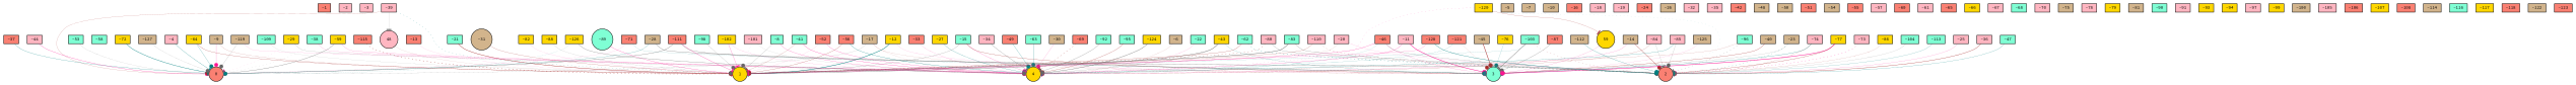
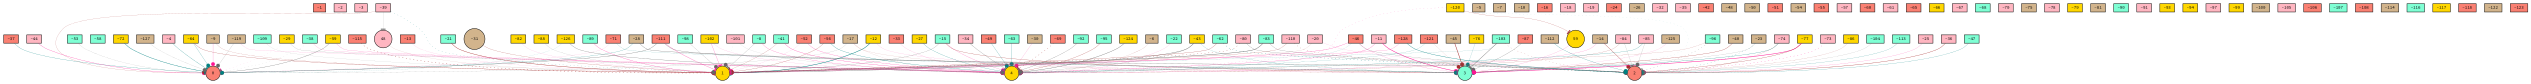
  digraph {
    fontname="Source Code Pro"
    node [fillcolor=lightpink fontname="Source Code Pro" fontsize=9 shape=box style=filled]
    edge [arrowhead=dot color=deeppink fontname="Source Code Pro" style=solid]
    -1 [fillcolor=salmon height=0.2 width=0.2]
    -2 [height=0.2 width=0.2]
    -3 [height=0.2 width=0.2]
    -4 [height=0.2 width=0.2]
    0 [fillcolor=salmon height=0.2 shape=circle width=0.2]
    -5 [fillcolor=tan height=0.2 width=0.2]
    -6 [fillcolor=tan height=0.2 width=0.2]
    4 [fillcolor=gold height=0.2 shape=circle width=0.2]
    -7 [fillcolor=tan height=0.2 width=0.2]
    -8 [fillcolor=aquamarine height=0.2 width=0.2]
    1 [fillcolor=gold height=0.2 shape=circle width=0.2]
    -9 [fillcolor=tan height=0.2 width=0.2]
    -10 [fillcolor=tan height=0.2 width=0.2]
    -11 [height=0.2 width=0.2]
    3 [fillcolor=aquamarine height=0.2 shape=circle width=0.2]
    -12 [fillcolor=gold height=0.2 width=0.2]
    -13 [fillcolor=salmon height=0.2 width=0.2]
    -14 [fillcolor=tan height=0.2 width=0.2]
    2 [fillcolor=salmon height=0.2 shape=circle width=0.2]
    -15 [fillcolor=aquamarine height=0.2 width=0.2]
    -16 [fillcolor=salmon height=0.2 width=0.2]
    -17 [fillcolor=tan height=0.2 width=0.2]
    -18 [height=0.2 width=0.2]
    -19 [height=0.2 width=0.2]
    -20 [height=0.2 width=0.2]
    -21 [fillcolor=aquamarine height=0.2 width=0.2]
    -22 [fillcolor=aquamarine height=0.2 width=0.2]
    -23 [fillcolor=tan height=0.2 width=0.2]
    -24 [fillcolor=salmon height=0.2 width=0.2]
    -25 [height=0.2 width=0.2]
    -26 [fillcolor=tan height=0.2 width=0.2]
    -27 [fillcolor=gold height=0.2 width=0.2]
    -28 [fillcolor=tan height=0.2 width=0.2]
    -29 [fillcolor=gold height=0.2 width=0.2]
    -30 [fillcolor=tan height=0.2 width=0.2]
    -31 [fillcolor=tan height=0.2 shape=circle width=0.2]
    -32 [height=0.2 width=0.2]
    -33 [fillcolor=salmon height=0.2 width=0.2]
    -34 [height=0.2 width=0.2]
    -35 [height=0.2 width=0.2]
    -36 [height=0.2 width=0.2]
    -37 [fillcolor=salmon height=0.2 width=0.2]
    -38 [fillcolor=aquamarine height=0.2 width=0.2]
    -39 [height=0.2 width=0.2]
    48 [height=0.2 shape=circle width=0.2]
    -40 [fillcolor=tan height=0.2 width=0.2]
    -41 [fillcolor=aquamarine height=0.2 width=0.2]
    -42 [fillcolor=salmon height=0.2 width=0.2]
    -43 [fillcolor=gold height=0.2 width=0.2]
    -44 [height=0.2 width=0.2]
    -45 [fillcolor=tan height=0.2 width=0.2]
    -46 [fillcolor=salmon height=0.2 width=0.2]
    -47 [fillcolor=aquamarine height=0.2 width=0.2]
    -48 [fillcolor=tan height=0.2 width=0.2]
    -49 [fillcolor=salmon height=0.2 width=0.2]
    -50 [fillcolor=tan height=0.2 width=0.2]
    -51 [fillcolor=salmon height=0.2 width=0.2]
    -52 [fillcolor=salmon height=0.2 width=0.2]
    -53 [fillcolor=aquamarine height=0.2 width=0.2]
    -54 [fillcolor=tan height=0.2 width=0.2]
    -55 [fillcolor=salmon height=0.2 width=0.2]
    -56 [fillcolor=salmon height=0.2 width=0.2]
    -57 [height=0.2 width=0.2]
    -58 [fillcolor=aquamarine height=0.2 width=0.2]
    -59 [fillcolor=gold height=0.2 width=0.2]
    -60 [fillcolor=salmon height=0.2 width=0.2]
    -61 [height=0.2 width=0.2]
    -62 [fillcolor=aquamarine height=0.2 width=0.2]
    -63 [fillcolor=aquamarine height=0.2 width=0.2]
    -64 [fillcolor=gold height=0.2 width=0.2]
    -65 [fillcolor=salmon height=0.2 width=0.2]
    -66 [fillcolor=gold height=0.2 width=0.2]
    -67 [height=0.2 width=0.2]
    -68 [fillcolor=aquamarine height=0.2 width=0.2]
    -69 [fillcolor=salmon height=0.2 width=0.2]
    -70 [height=0.2 width=0.2]
    -71 [fillcolor=salmon height=0.2 width=0.2]
    -72 [fillcolor=gold height=0.2 width=0.2]
    -73 [height=0.2 width=0.2]
    -74 [height=0.2 width=0.2]
    -75 [fillcolor=tan height=0.2 width=0.2]
    -76 [fillcolor=gold height=0.2 width=0.2]
    -77 [fillcolor=gold height=0.2 width=0.2]
    -78 [height=0.2 width=0.2]
    -79 [fillcolor=gold height=0.2 width=0.2]
    -80 [height=0.2 width=0.2]
    -81 [fillcolor=tan height=0.2 width=0.2]
    -82 [fillcolor=gold height=0.2 width=0.2]
    -83 [fillcolor=aquamarine height=0.2 width=0.2]
    -84 [height=0.2 width=0.2]
    -85 [height=0.2 width=0.2]
    -86 [fillcolor=gold height=0.2 width=0.2]
    -87 [fillcolor=salmon height=0.2 width=0.2]
    -88 [fillcolor=gold height=0.2 width=0.2]
-   -89 [fillcolor=aquamarine height=0.2 shape=circle width=0.2]
+   -89 [fillcolor=aquamarine height=0.2 width=0.2]
    -90 [fillcolor=aquamarine height=0.2 width=0.2]
    -91 [height=0.2 width=0.2]
    -92 [fillcolor=aquamarine height=0.2 width=0.2]
    -93 [fillcolor=gold height=0.2 width=0.2]
    -94 [fillcolor=gold height=0.2 width=0.2]
    -95 [fillcolor=aquamarine height=0.2 width=0.2]
    -96 [fillcolor=aquamarine height=0.2 width=0.2]
    -97 [height=0.2 width=0.2]
    -98 [fillcolor=aquamarine height=0.2 width=0.2]
    -99 [fillcolor=gold height=0.2 width=0.2]
    -100 [fillcolor=tan height=0.2 width=0.2]
    -101 [height=0.2 width=0.2]
    -102 [fillcolor=gold height=0.2 width=0.2]
    -103 [fillcolor=aquamarine height=0.2 width=0.2]
    -104 [fillcolor=aquamarine height=0.2 width=0.2]
    -105 [height=0.2 width=0.2]
    -106 [fillcolor=salmon height=0.2 width=0.2]
-   -107 [fillcolor=gold height=0.2 width=0.2]
+   -107 [fillcolor=aquamarine height=0.2 width=0.2]
    -108 [fillcolor=salmon height=0.2 width=0.2]
    -109 [fillcolor=aquamarine height=0.2 width=0.2]
    -110 [height=0.2 width=0.2]
    -111 [fillcolor=salmon height=0.2 width=0.2]
    -112 [fillcolor=tan height=0.2 width=0.2]
    -113 [fillcolor=aquamarine height=0.2 width=0.2]
    -114 [fillcolor=tan height=0.2 width=0.2]
    -115 [fillcolor=salmon height=0.2 width=0.2]
    -116 [fillcolor=aquamarine height=0.2 width=0.2]
    -117 [fillcolor=gold height=0.2 width=0.2]
    -118 [fillcolor=salmon height=0.2 width=0.2]
    -119 [fillcolor=tan height=0.2 width=0.2]
    -120 [fillcolor=gold height=0.2 width=0.2]
    59 [fillcolor=gold height=0.2 shape=circle width=0.2]
    -121 [fillcolor=salmon height=0.2 width=0.2]
    -122 [fillcolor=tan height=0.2 width=0.2]
    -123 [fillcolor=salmon height=0.2 width=0.2]
    -124 [fillcolor=gold height=0.2 width=0.2]
    -125 [fillcolor=tan height=0.2 width=0.2]
    -126 [fillcolor=gold height=0.2 width=0.2]
    -127 [fillcolor=tan height=0.2 width=0.2]
    -128 [fillcolor=salmon height=0.2 width=0.2]
    -4 -> 0 [arrowhead=tee color=teal penwidth=0.41978477388457414]
    -6 -> 4 [arrowhead=tee color=brown penwidth=0.16010065412763166]
    -8 -> 4 [penwidth=0.34341190640490005]
    -8 -> 1 [arrowhead=tee color=gray40 penwidth=0.28165476332464523]
    -9 -> 0 [penwidth=0.30764176239539887]
    -9 -> 1 [arrowhead=tee color=brown penwidth=0.21525126045145407]
    -11 -> 4 [arrowhead=tee penwidth=0.37874402261431717]
    -11 -> 3 [penwidth=0.99778894265371]
    -12 -> 1 [arrowhead=tee color=teal penwidth=0.9889929356697947]
    -12 -> 3 [arrowhead=tee penwidth=0.14678002315007116]
    -13 -> 1 [penwidth=0.12469524144830438]
    -14 -> 4 [arrowhead=tee penwidth=0.24776980461306183]
    -14 -> 2 [color=brown penwidth=0.5606573340062353]
    -15 -> 4 [penwidth=0.30752081724377556]
    -15 -> 1 [color=gray40 penwidth=0.3496105463366177]
    -15 -> 3 [color=brown penwidth=0.4509996806526808]
    -17 -> 0 [color=gray40 penwidth=0.19214037109742]
    -17 -> 4 [color=brown penwidth=0.11048813218193443]
    -17 -> 3 [arrowhead=tee color=brown penwidth=0.1611705744813883]
    -20 -> 1 [arrowhead=tee color=brown penwidth=0.13996445478374758]
    -20 -> 2 [penwidth=0.1378927212449345]
    -21 -> 1 [arrowhead=tee color=brown penwidth=0.7759801064098631]
    -22 -> 4 [arrowhead=tee penwidth=0.1761928343248398]
    -23 -> 3 [color=gray40 penwidth=0.2187068769415415]
    -23 -> 2 [color=teal penwidth=0.39598897566325175 style=dotted]
    -25 -> 2 [arrowhead=tee penwidth=0.24138753848264555]
    -27 -> 4 [color=teal penwidth=0.36693411058868464]
    -28 -> 0 [arrowhead=tee color=teal penwidth=0.343788156694136]
    -28 -> 3 [color=gray40 penwidth=0.5362357348307525]
    -29 -> 0 [arrowhead=tee penwidth=0.12445182100743107 style=dotted]
    -29 -> 4 [color=gray40 penwidth=0.23766943169232416]
    -30 -> 4 [penwidth=0.20487278534569547]
    -31 -> 1 [arrowhead=tee color=brown penwidth=0.3318303325420541]
    -33 -> 4 [penwidth=0.17123990361712355]
    -34 -> 4 [arrowhead=tee color=gray40 penwidth=0.4425868777416464]
    -36 -> 2 [color=brown penwidth=0.6061658904165619]
    -37 -> 0 [arrowhead=tee color=teal penwidth=0.3971693975001698]
    -38 -> 0 [arrowhead=tee color=gray40 penwidth=0.1518407027318418 style=dotted]
    -38 -> 4 [penwidth=0.20574053572534878]
    -39 -> 0 [color=brown penwidth=0.23225083287701276]
    -39 -> 1 [color=teal penwidth=0.3168083458803931 style=dotted]
    -39 -> 48 [arrowhead=tee color=gray40 penwidth=0.18462624365992358]
    48 -> 1 [arrowhead=tee color=brown penwidth=0.1256694832788284]
    -40 -> 3 [color=brown penwidth=0.500916125989416]
    -41 -> 4 [penwidth=0.4773121032751312]
    -41 -> 1 [arrowhead=tee color=brown penwidth=0.2572358201651047]
    -43 -> 4 [color=gray40 penwidth=0.27258420097917935]
    -43 -> 1 [color=gray40 penwidth=0.6880224696783018]
    -43 -> 3 [color=teal penwidth=0.23551791390319943]
    -44 -> 0 [penwidth=0.46137418422550835]
    -45 -> 3 [color=brown penwidth=1.0230276269789875]
    -46 -> 4 [arrowhead=tee color=teal penwidth=0.15128371635634338]
    -46 -> 1 [penwidth=0.42127426522884903]
    -46 -> 3 [arrowhead=tee penwidth=0.2503746682658335]
    -46 -> 2 [color=gray40 penwidth=0.3258932608009933]
    -47 -> 2 [arrowhead=tee color=teal penwidth=0.333751719538375]
    -49 -> 4 [color=teal penwidth=0.35862452091625996]
    -52 -> 4 [arrowhead=tee penwidth=0.3690579526899229]
    -52 -> 1 [penwidth=0.11851784345512185]
    -53 -> 0 [arrowhead=tee color=gray40 penwidth=0.17119565767281253]
    -56 -> 4 [color=teal penwidth=0.47468214802839137]
    -56 -> 1 [color=brown penwidth=0.3883016845238103]
    -58 -> 0 [color=brown penwidth=0.10650106991255087]
    -59 -> 0 [arrowhead=tee color=gray40 penwidth=0.5332661572298097]
    -59 -> 4 [penwidth=0.2616006483466774]
    -62 -> 1 [color=brown penwidth=0.4072829223817418]
    -62 -> 2 [arrowhead=tee color=teal penwidth=0.5765213874360755 style=dotted]
    -63 -> 4 [color=teal penwidth=0.40918131359797705]
    -64 -> 0 [color=teal penwidth=0.32595971188706435]
    -64 -> 1 [arrowhead=tee color=brown penwidth=0.40945422228465456]
    -69 -> 4 [arrowhead=tee color=brown penwidth=0.5679309417045826 style=dotted]
    -71 -> 0 [arrowhead=tee penwidth=0.12064385674654715]
    -71 -> 3 [arrowhead=tee color=teal penwidth=0.18653314582694752]
    -72 -> 0 [arrowhead=tee color=teal penwidth=0.7676261032421027]
    -73 -> 2 [penwidth=0.4903237426349444 style=dotted]
    -74 -> 3 [arrowhead=tee color=teal penwidth=0.4512827617024415]
    -74 -> 2 [arrowhead=tee color=brown penwidth=0.2019479811219339]
    -76 -> 3 [color=teal penwidth=0.23951544832598534]
    -77 -> 3 [penwidth=1.0237884619853914]
    -77 -> 2 [arrowhead=tee color=brown penwidth=0.47859514802396874]
    -80 -> 1 [arrowhead=tee color=brown penwidth=0.582950930506667 style=dotted]
    -80 -> 2 [color=gray40 penwidth=0.35900866312301416]
    -82 -> 1 [arrowhead=tee penwidth=0.1344756411212052]
    -83 -> 1 [arrowhead=tee color=gray40 penwidth=0.8510109134321469]
    -83 -> 2 [color=gray40 penwidth=0.3755311314311258]
    -84 -> 4 [color=brown penwidth=0.25689515914730465]
    -84 -> 2 [arrowhead=tee color=gray40 penwidth=0.22696628781752148]
    -85 -> 4 [color=teal penwidth=0.37678690596629105]
    -85 -> 2 [color=gray40 penwidth=0.2590795233698813]
    -86 -> 2 [arrowhead=tee color=brown penwidth=0.18406197147272754]
    -87 -> 3 [color=gray40 penwidth=0.40629010476390826]
    -88 -> 1 [color=gray40 penwidth=0.17919805945275608]
    -89 -> 1 [arrowhead=tee penwidth=0.4274079554469664]
    -92 -> 4 [arrowhead=tee color=gray40 penwidth=0.42110725219452183]
    -95 -> 4 [color=brown penwidth=0.42346194872371723]
    -96 -> 4 [color=brown penwidth=0.21100747119287983]
    -96 -> 2 [arrowhead=tee color=gray40 penwidth=0.4059661709976434 style=dotted]
    -98 -> 1 [color=gray40 penwidth=0.24513448835703142]
    -101 -> 4 [color=gray40 penwidth=0.13111077756155157]
    -101 -> 1 [color=gray40 penwidth=0.13517206013914798 style=dotted]
    -102 -> 4 [arrowhead=tee penwidth=0.15233730642102908]
    -102 -> 1 [arrowhead=tee penwidth=0.36736478847434084]
    -103 -> 1 [arrowhead=tee color=teal penwidth=0.1698715938645456]
    -103 -> 3 [arrowhead=tee color=gray40 penwidth=0.7205956099094413]
    -103 -> 2 [arrowhead=tee color=brown penwidth=0.3132824666334124 style=dotted]
    -104 -> 2 [color=gray40 penwidth=0.2020300440419726]
    -109 -> 1 [color=gray40 penwidth=0.13183097304127872]
    -110 -> 1 [arrowhead=tee color=brown penwidth=0.3182901674331293]
    -110 -> 2 [color=brown penwidth=0.3976018536251382 style=dotted]
    -111 -> 0 [arrowhead=tee color=gray40 penwidth=0.55235340571265]
    -111 -> 1 [arrowhead=tee penwidth=0.47296299890497795]
    -111 -> 2 [color=gray40 penwidth=0.4840708666876896]
    -112 -> 4 [arrowhead=tee penwidth=0.10030727668435481]
    -112 -> 2 [color=teal penwidth=0.4036350202018879]
    -113 -> 2 [arrowhead=tee color=teal penwidth=0.29285715605466667]
    -115 -> 1 [color=brown penwidth=0.7291539044180438 style=dotted]
    -119 -> 0 [color=gray40 penwidth=0.24510224523307672]
    -119 -> 4 [penwidth=0.1704757127172437]
    -120 -> 4 [penwidth=0.22058900432086642 style=dotted]
    -120 -> 1 [color=gray40 penwidth=0.10185338611802454]
    -120 -> 3 [arrowhead=tee color=teal penwidth=0.1153851683472633 style=dotted]
    -120 -> 59 [arrowhead=tee color=brown penwidth=0.30000000000000004]
    59 -> 3 [arrowhead=tee penwidth=0.22677878392231504]
    -121 -> 4 [arrowhead=tee color=teal penwidth=0.21937319345285522]
    -121 -> 3 [color=brown penwidth=0.11991952796803747]
    -124 -> 4 [color=gray40 penwidth=0.6733725270699343]
    -125 -> 3 [penwidth=0.15425577105184762]
    -126 -> 0 [color=teal penwidth=0.10900874374465906]
    -126 -> 4 [color=gray40 penwidth=0.5038881798587538]
    -127 -> 0 [color=gray40 penwidth=0.17317517091657406]
    -128 -> 1 [arrowhead=tee penwidth=0.2904563608014992]
    -128 -> 2 [color=teal penwidth=0.6435356116933156]
  }
